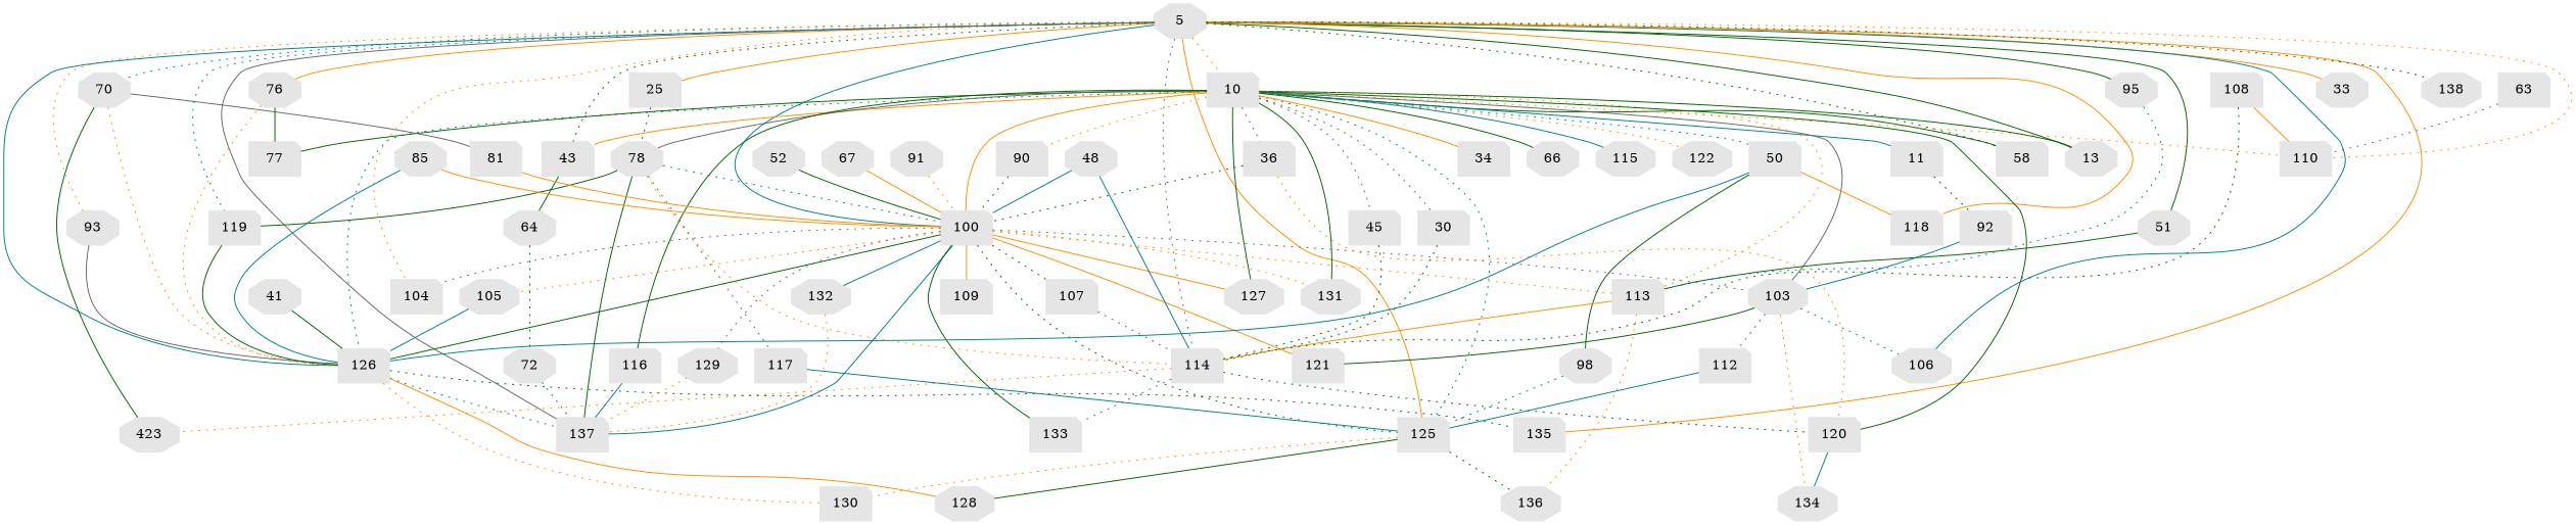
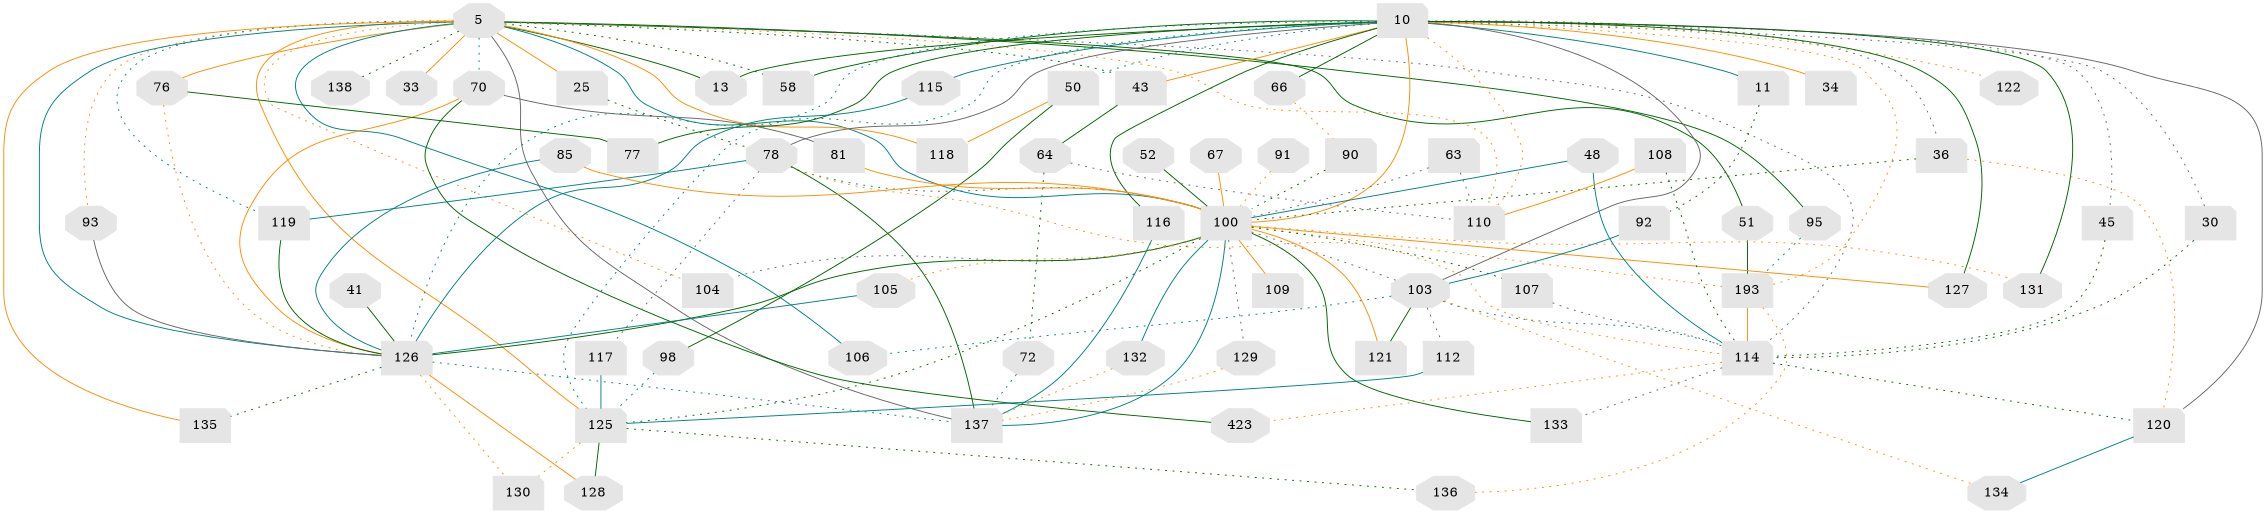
  graph {
    node [color=gray90 shape=note style=filled]
    edge [color=darkorange style=solid]
    5 [shape=octagon super="+4"]
    10 [super="+7+9"]
    13 [shape=octagon]
    25
    33 [shape=octagon]
    43
    51 [shape=octagon]
    58
    70 [shape=octagon super="+59"]
    76 [shape=octagon super="+24"]
    93 [shape=octagon]
    95 [shape=octagon]
    100 [super="+79+97"]
    104
    106 [shape=octagon]
    110 [super="+18"]
    114 [super="+99"]
    118
    119 [super="+82+62"]
    125 [super="+87+94+101"]
    126 [super="+57+39+8+111"]
    135
    137 [super="+55+124+32+71"]
    138 [shape=octagon]
    11
    30
    34
    36
    45
    50
    66 [shape=octagon]
    77
    78 [shape=octagon super="+44+16"]
    90
    103 [shape=octagon super="+75+19+88"]
-   113 [super="+74"]
+   113 [super="+74" label=193]
    115 [shape=octagon super="+56+38"]
    116
    120 [super="+102"]
    122 [shape=octagon super="+96"]
    127 [shape=octagon]
    131 [shape=octagon super="+17"]
    64 [shape=octagon super="+47"]
    81
    n45 [label=423 shape=octagon]
    105 [shape=octagon]
    107
    109
    121
    129 [shape=octagon]
    132 [shape=octagon]
    133
    136 [shape=octagon]
    128 [shape=octagon]
    130
    92
    98 [shape=octagon]
    117
    112
    134 [shape=octagon]
    41 [shape=octagon]
    72 [shape=octagon]
    48 [shape=octagon]
    52 [shape=octagon]
    63
    67 [shape=octagon]
    85 [shape=octagon]
    91 [shape=octagon]
    108
-   5 -- 10 [style=dotted weight=8]
    5 -- 13 [color=darkgreen]
    5 -- 25
    5 -- 33 [weight=2]
    5 -- 43 [color=darkgreen style=dotted]
    5 -- 51 [color=darkgreen]
    5 -- 58 [color=darkgreen style=dotted]
    5 -- 70 [color=teal style=dotted weight=2]
    5 -- 76 [weight=2]
    5 -- 93 [style=dotted]
    5 -- 95 [color=darkgreen]
    5 -- 100 [color=teal weight=4]
    5 -- 104 [style=dotted]
    5 -- 106 [color=teal]
    5 -- 110 [style=dotted weight=2]
    5 -- 114 [color=gray40 style=dotted weight=4]
    5 -- 118
    5 -- 119 [color=teal style=dotted]
    5 -- 125 [weight=4]
    5 -- 126 [color=teal weight=5]
    5 -- 135
    5 -- 137 [color=gray40 weight=2]
    5 -- 138 [color=darkgreen style=dotted weight=2]
    10 -- 13 [color=darkgreen]
    10 -- 43
    10 -- 58 [color=darkgreen]
    10 -- 100 [weight=11]
    10 -- 110 [style=dotted]
    10 -- 125 [color=teal style=dotted weight=3]
    10 -- 126 [color=teal style=dotted weight=12]
    10 -- 11 [color=teal weight=2]
    10 -- 30 [color=gray40 style=dotted]
    10 -- 34 [weight=2]
    10 -- 36 [color=gray40 style=dotted]
    10 -- 45 [color=gray40 style=dotted]
    10 -- 50 [color=teal style=dotted weight=2]
    10 -- 66 [color=darkgreen weight=2]
    10 -- 77 [color=darkgreen]
    10 -- 78 [color=gray40 weight=5]
-   10 -- 90 [style=dotted]
+   66 -- 90 [style=dotted]
    10 -- 103 [color=gray40 weight=4]
    10 -- 113 [style=dotted weight=3]
    10 -- 115 [color=teal weight=3]
    10 -- 116 [color=darkgreen]
-   10 -- 120 [color=darkgreen weight=3]
+   10 -- 120 [color=gray40 weight=3]
    10 -- 122 [style=dotted weight=3]
    10 -- 127 [color=darkgreen]
    10 -- 131 [color=darkgreen weight=2]
    25 -- 78 [color=darkgreen style=dotted]
    43 -- 64 [color=darkgreen]
    51 -- 113 [color=darkgreen]
-   70 -- 126 [style=dotted]
+   70 -- 126
    70 -- 81 [color=gray40]
    70 -- n45 [color=darkgreen]
    76 -- 126 [style=dotted]
    76 -- 77 [color=darkgreen]
    93 -- 126 [color=gray40]
    95 -- 113 [color=teal style=dotted]
    100 -- 104 [color=gray40 style=dotted]
    100 -- 125 [color=darkgreen style=dotted weight=6]
    100 -- 126 [color=darkgreen weight=8]
    100 -- 137 [color=teal]
    100 -- 103 [color=gray40 style=dotted]
    100 -- 113 [style=dotted weight=3]
    100 -- 127
    100 -- 131 [style=dotted]
    100 -- 105 [style=dotted]
    100 -- 107 [color=darkgreen style=dotted]
    100 -- 109 [weight=2]
    100 -- 121
    100 -- 129 [color=gray40 style=dotted]
    100 -- 132 [color=teal]
    100 -- 133 [color=darkgreen]
    114 -- 120 [color=darkgreen style=dotted]
    114 -- n45 [style=dotted]
    114 -- 133 [color=gray40 style=dotted]
    119 -- 126 [color=darkgreen]
    125 -- 136 [color=darkgreen style=dotted]
    125 -- 128 [color=darkgreen]
    125 -- 130 [style=dotted]
    126 -- 135 [color=darkgreen style=dotted]
    126 -- 137 [color=teal style=dotted]
    126 -- 128
    126 -- 130 [style=dotted]
    11 -- 92 [color=darkgreen style=dotted]
    30 -- 114 [color=darkgreen style=dotted]
    36 -- 100 [color=darkgreen style=dotted]
    36 -- 120 [style=dotted weight=2]
    45 -- 114 [color=darkgreen style=dotted]
    50 -- 118
    50 -- 98 [color=darkgreen]
    78 -- 100 [color=teal style=dotted weight=2]
    78 -- 114 [style=dotted]
-   78 -- 119 [color=darkgreen weight=2]
+   78 -- 119 [color=teal weight=2]
    78 -- 137 [color=darkgreen weight=3]
    78 -- 117 [color=gray40 style=dotted]
    90 -- 100 [color=darkgreen style=dotted]
    103 -- 106 [color=teal style=dotted]
+   103 -- 114 [color=teal style=dotted]
    103 -- 121 [color=darkgreen]
    103 -- 112 [color=gray40 style=dotted]
    103 -- 134 [style=dotted]
    113 -- 114 [weight=3]
    113 -- 136 [style=dotted]
-   50 -- 126 [color=teal]
+   115 -- 126 [color=teal]
    116 -- 137 [color=teal]
    120 -- 134 [color=teal]
+   64 -- 110 [color=gray40 style=dotted weight=3]
    64 -- 72 [color=darkgreen style=dotted]
    81 -- 100
    105 -- 126 [color=teal]
    107 -- 114 [color=gray40 style=dotted]
    129 -- 137 [style=dotted]
    132 -- 137 [style=dotted]
    92 -- 103 [color=teal]
    98 -- 125 [color=teal style=dotted]
    117 -- 125 [color=teal]
    112 -- 125 [color=teal]
    41 -- 126 [color=darkgreen]
    72 -- 137 [color=teal style=dotted]
    48 -- 100 [color=teal]
    48 -- 114 [color=teal]
    52 -- 100 [color=darkgreen weight=2]
+   63 -- 100 [color=gray40 style=dotted]
    63 -- 110 [color=gray40 style=dotted]
    67 -- 100
    85 -- 100
    85 -- 126 [color=teal]
    91 -- 100 [style=dotted weight=2]
    108 -- 110
    108 -- 114 [color=darkgreen style=dotted]
  }
